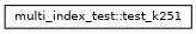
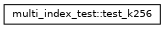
  digraph {
    rankdir=TB
-   n1 [color=black fillcolor=white fontname=Helvetica fontsize=10 height=0.2 label="multi_index_test::test_k251" shape=record style=filled width=0.4]
+   n1 [color=black fillcolor=white fontname=Helvetica fontsize=10 height=0.2 label="multi_index_test::test_k256" shape=record style=filled width=0.4]
  }
